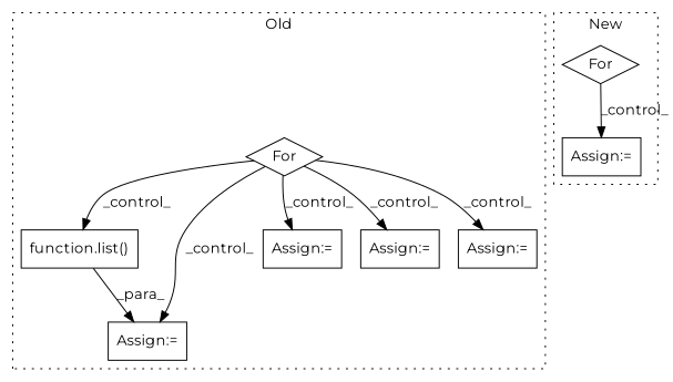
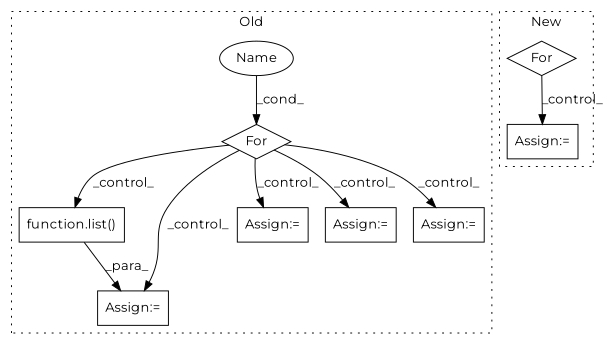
  digraph {
    fontname=Montserrat
    node [a=68 l=3 shape=box fontname=Montserrat]
    edge [fontname=Montserrat]
    n1 [a=75 l="14,1" label="function.list()" s="1578,1692"]
    n2 [label="Assign:=" s=1713]
+   n3 [a=87 label=Name s=1042 shape=ellipse]
    n4 [label="Assign:=" s=1851]
    n5 [label="Assign:=" s=1765]
    n6 [label="Assign:=" s=1362]
    n7 [a=107 l="4,6" label=For s="1038,1066" shape=diamond]
    n8 [a=107 l="4,6" label=For s="2564,2592" shape=diamond]
    n9 [label="Assign:=" s=2769]
    subgraph cluster_1 {
      label=Old
      style=dotted
      n1
      n2
+     n3
      n4
      n5
      n6
      n7
    }
    subgraph cluster_2 {
      label=New
      style=dotted
      n8
      n9
    }
    n1 -> n2 [label=_para_]
+   n3 -> n7 [label=_cond_]
    n7 -> n1 [label=_control_]
    n7 -> n2 [label=_control_]
    n7 -> n4 [label=_control_]
    n7 -> n5 [label=_control_]
    n7 -> n6 [label=_control_]
    n8 -> n9 [label=_control_]
  }
